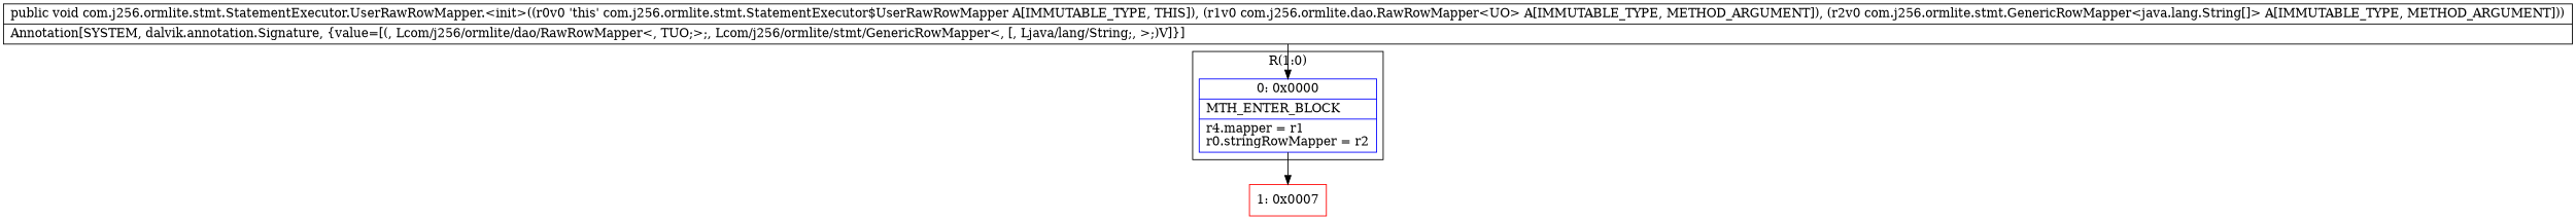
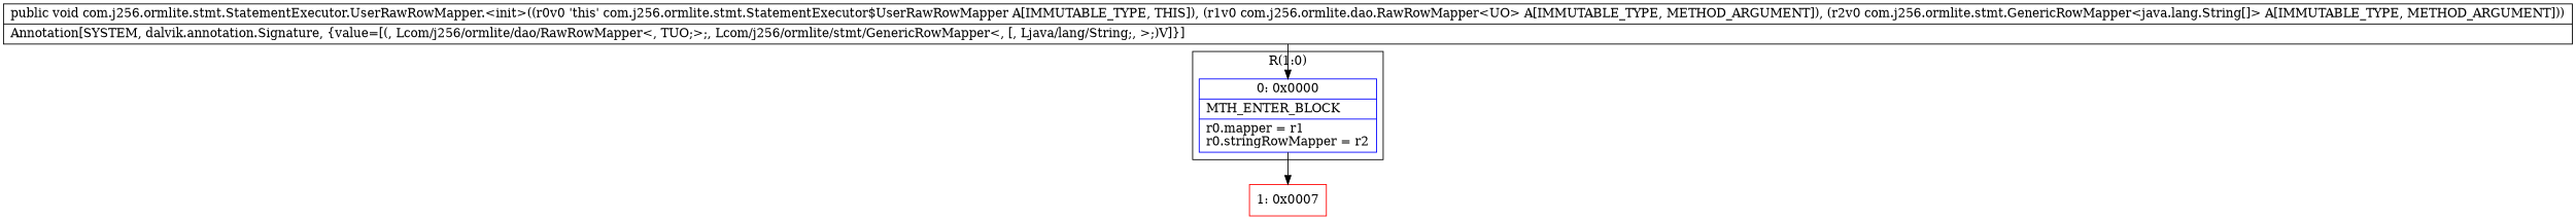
  digraph {
    node [shape=record]
-   n1 [color=blue label="{0\:\ 0x0000|MTH_ENTER_BLOCK\l|r4.mapper = r1\lr0.stringRowMapper = r2\l}"]
+   n1 [color=blue label="{0\:\ 0x0000|MTH_ENTER_BLOCK\l|r0.mapper = r1\lr0.stringRowMapper = r2\l}"]
    n2 [color=red label="{1\:\ 0x0007}"]
    n3 [label="{public void com.j256.ormlite.stmt.StatementExecutor.UserRawRowMapper.\<init\>((r0v0 'this' com.j256.ormlite.stmt.StatementExecutor$UserRawRowMapper A[IMMUTABLE_TYPE, THIS]), (r1v0 com.j256.ormlite.dao.RawRowMapper\<UO\> A[IMMUTABLE_TYPE, METHOD_ARGUMENT]), (r2v0 com.j256.ormlite.stmt.GenericRowMapper\<java.lang.String[]\> A[IMMUTABLE_TYPE, METHOD_ARGUMENT]))  | Annotation[SYSTEM, dalvik.annotation.Signature, \{value=[(, Lcom\/j256\/ormlite\/dao\/RawRowMapper\<, TUO;\>;, Lcom\/j256\/ormlite\/stmt\/GenericRowMapper\<, [, Ljava\/lang\/String;, \>;)V]\}]\l}"]
    subgraph cluster_1 {
      label="R(1:0)"
      n1
    }
    n1 -> n2
    n3 -> n1
  }
